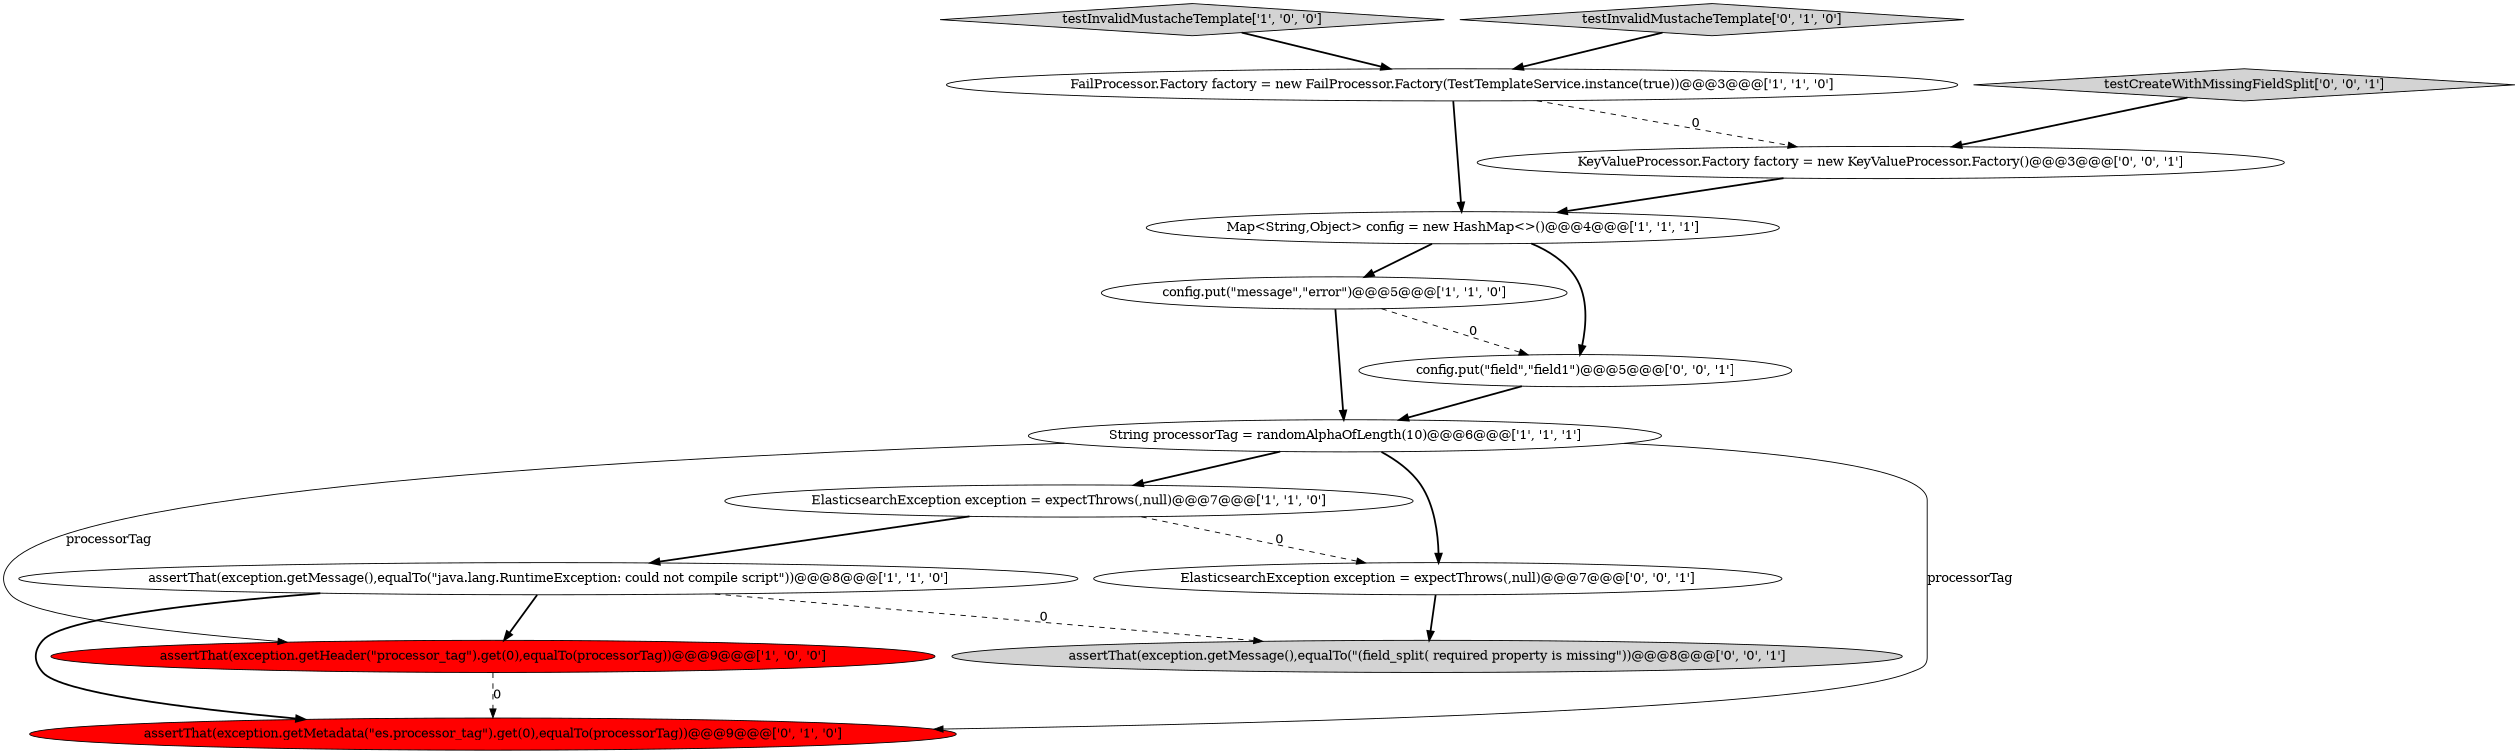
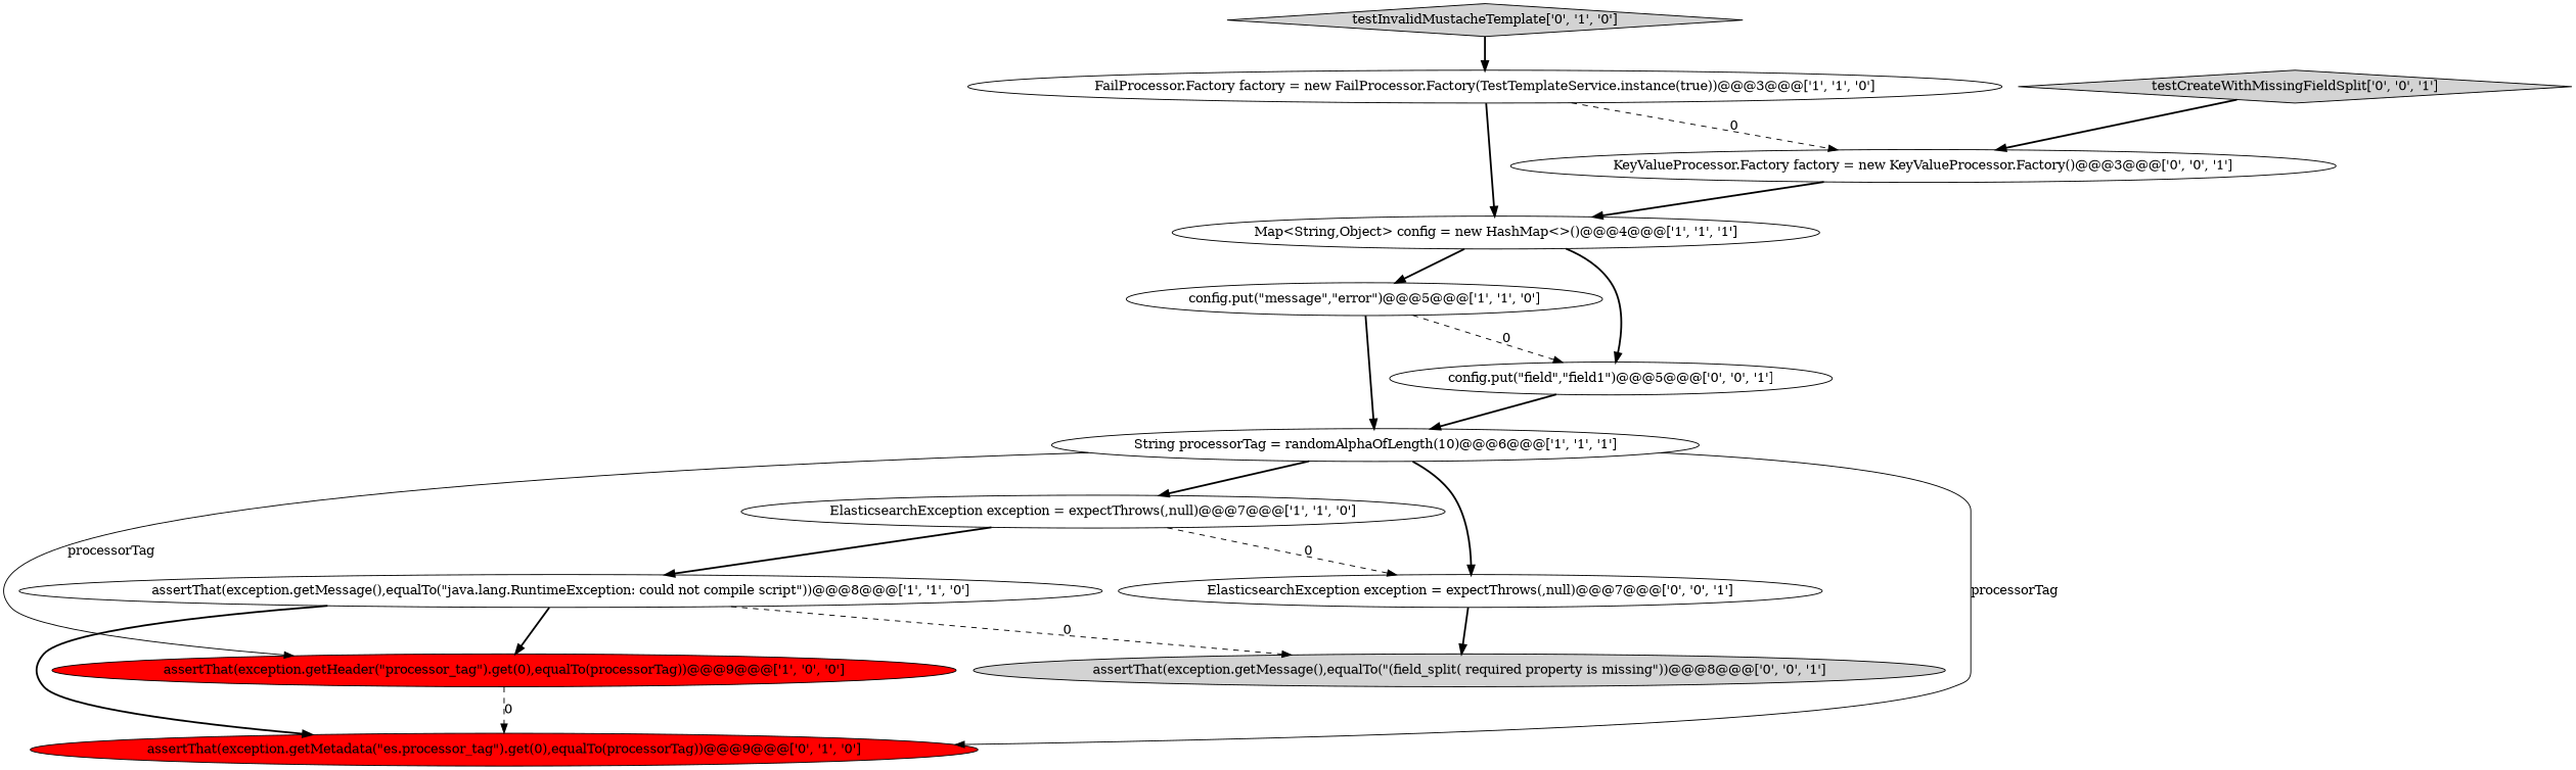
  digraph {
    node [fillcolor=white shape=ellipse style=filled]
    edge [style=bold]
    n1 [label="ElasticsearchException exception = expectThrows(,null)@@@7@@@['1', '1', '0']"]
    n2 [label="ElasticsearchException exception = expectThrows(,null)@@@7@@@['0', '0', '1']"]
    n3 [label="assertThat(exception.getMessage(),equalTo(\"java.lang.RuntimeException: could not compile script\"))@@@8@@@['1', '1', '0']"]
    n4 [fillcolor=lightgray label="assertThat(exception.getMessage(),equalTo(\"(field_split( required property is missing\"))@@@8@@@['0', '0', '1']"]
    n5 [label="FailProcessor.Factory factory = new FailProcessor.Factory(TestTemplateService.instance(true))@@@3@@@['1', '1', '0']"]
    n6 [label="KeyValueProcessor.Factory factory = new KeyValueProcessor.Factory()@@@3@@@['0', '0', '1']"]
    n7 [label="Map<String,Object> config = new HashMap<>()@@@4@@@['1', '1', '1']"]
    n8 [label="config.put(\"message\",\"error\")@@@5@@@['1', '1', '0']"]
    n9 [label="String processorTag = randomAlphaOfLength(10)@@@6@@@['1', '1', '1']"]
    n10 [label="config.put(\"field\",\"field1\")@@@5@@@['0', '0', '1']"]
-   n11 [fillcolor=lightgray label="testInvalidMustacheTemplate['1', '0', '0']" shape=diamond]
    n12 [fillcolor=lightgray label="testCreateWithMissingFieldSplit['0', '0', '1']" shape=diamond]
    n13 [fillcolor=red label="assertThat(exception.getHeader(\"processor_tag\").get(0),equalTo(processorTag))@@@9@@@['1', '0', '0']"]
    n14 [fillcolor=red label="assertThat(exception.getMetadata(\"es.processor_tag\").get(0),equalTo(processorTag))@@@9@@@['0', '1', '0']"]
    n15 [fillcolor=lightgray label="testInvalidMustacheTemplate['0', '1', '0']" shape=diamond]
    n1 -> n2 [label=0 style=dashed]
    n1 -> n3
    n2 -> n4
    n3 -> n4 [label=0 style=dashed]
    n3 -> n13
    n3 -> n14
    n5 -> n6 [label=0 style=dashed]
    n5 -> n7
    n6 -> n7
    n7 -> n8
    n7 -> n10
    n8 -> n9
    n8 -> n10 [label=0 style=dashed]
    n9 -> n1
    n9 -> n2
    n9 -> n13 [label=processorTag style=solid]
    n9 -> n14 [label=processorTag style=solid]
    n10 -> n9
-   n11 -> n5
    n12 -> n6
    n13 -> n14 [label=0 style=dashed]
    n15 -> n5
  }
